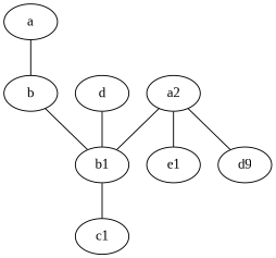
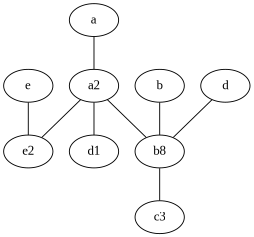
  graph {
    fontname="Liberation Serif"
    node [fontname="Liberation Serif" labelfontsize=50]
    edge [fontname="Liberation Serif"]
-   b1
-   c1
-   e1
+   b1 [label=b8]
+   c1 [label=c3]
+   e
+   e1 [label=e2]
    n5 [label=a2]
    a
-   d1 [label=d9]
+   d1
    b
    d
    b1 -- c1
+   e -- e1
    n5 -- b1
    n5 -- e1
    n5 -- d1
-   a -- b
+   a -- n5
    b -- b1
    d -- b1
  }
